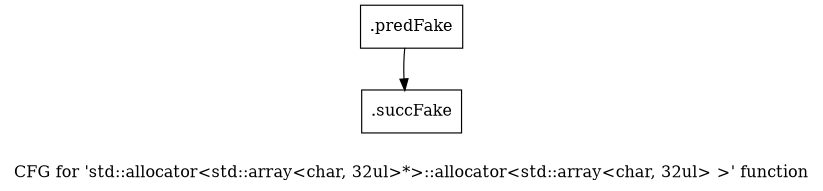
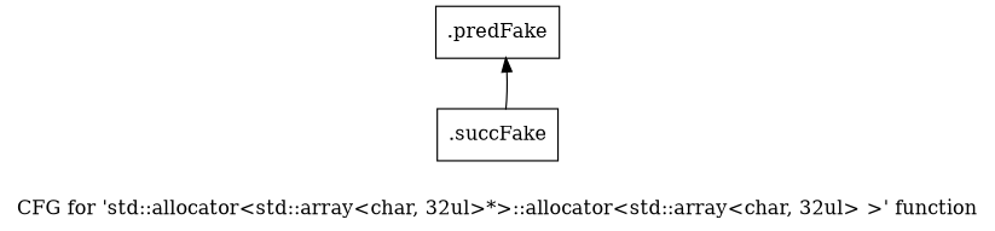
  digraph {
    label="CFG for 'std::allocator\<std::array\<char, 32ul\>*\>::allocator\<std::array\<char, 32ul\> \>' function"
    fontname="DejaVu Serif"
    node [shape=record fontname="DejaVu Serif"]
    n1 [label="{.predFake}"]
    n2 [filename="/mnt/xilinx/Vitis_HLS/2021.2/tps/lnx64/gcc-6.2.0/lib/gcc/x86_64-pc-linux-gnu/6.2.0/../../../../include/c++/6.2.0/bits/allocator.h" label="{.succFake}" linenumber=124]
-   n1 -> n2 [execusionnum=1 filename="/mnt/xilinx/Vitis_HLS/2021.2/tps/lnx64/gcc-6.2.0/lib/gcc/x86_64-pc-linux-gnu/6.2.0/../../../../include/c++/6.2.0/bits/allocator.h" fontname="DejaVu Serif"]
+   n2 -> n1 [execusionnum=1 filename="/mnt/xilinx/Vitis_HLS/2021.2/tps/lnx64/gcc-6.2.0/lib/gcc/x86_64-pc-linux-gnu/6.2.0/../../../../include/c++/6.2.0/bits/allocator.h" fontname="DejaVu Serif"]
  }
